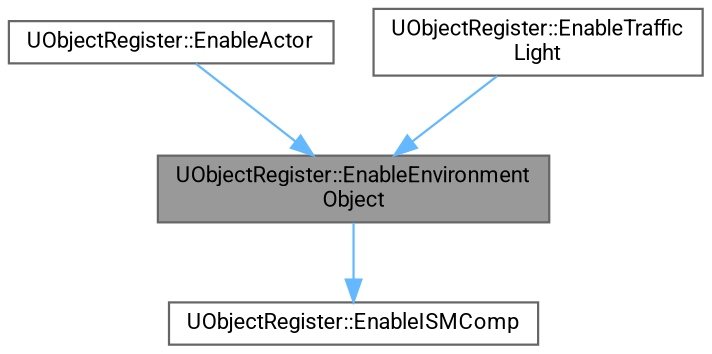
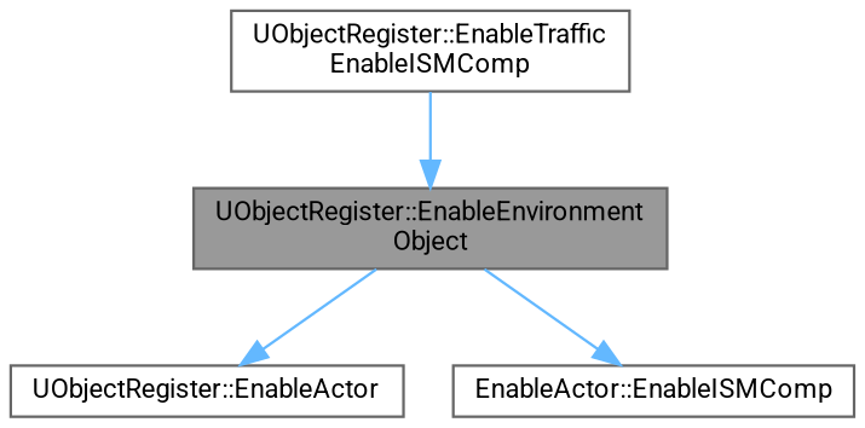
  digraph {
    fontname=Roboto
    rankdir=TB
    node [color=grey40 fillcolor=white fontname=Roboto fontsize=10 shape=box style=filled]
    edge [color=steelblue1 fontname=Roboto fontsize=10 labelfontname=Helvetica labelfontsize=10 style=solid]
    n1 [color=gray40 fillcolor=grey60 fontcolor=black height=0.2 label="UObjectRegister::EnableEnvironment\lObject" width=0.4]
    n2 [height=0.2 label="UObjectRegister::EnableActor" width=0.4]
-   n3 [height=0.2 label="UObjectRegister::EnableISMComp" width=0.4]
-   n4 [height=0.2 label="UObjectRegister::EnableTraffic\lLight" width=0.4]
-   n2 -> n1
+   n3 [height=0.2 label="EnableActor::EnableISMComp" width=0.4]
+   n4 [height=0.2 label="UObjectRegister::EnableTraffic\lEnableISMComp" width=0.4]
+   n1 -> n2
    n1 -> n3
    n4 -> n1
  }
